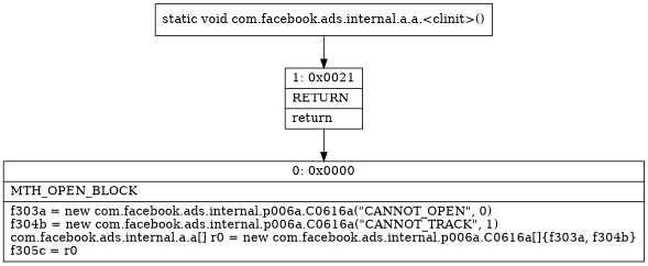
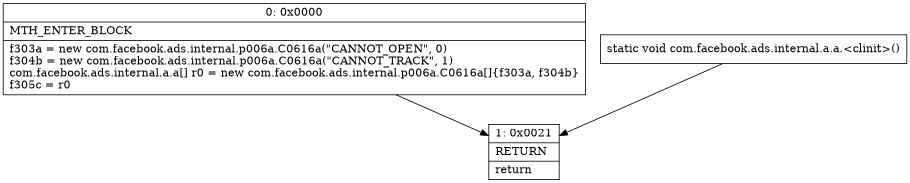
  digraph {
    node [shape=record]
-   n1 [label="{0\:\ 0x0000|MTH_OPEN_BLOCK\l|f303a = new com.facebook.ads.internal.p006a.C0616a(\"CANNOT_OPEN\", 0)\lf304b = new com.facebook.ads.internal.p006a.C0616a(\"CANNOT_TRACK\", 1)\lcom.facebook.ads.internal.a.a[] r0 = new com.facebook.ads.internal.p006a.C0616a[]\{f303a, f304b\}\lf305c = r0\l}"]
+   n1 [label="{0\:\ 0x0000|MTH_ENTER_BLOCK\l|f303a = new com.facebook.ads.internal.p006a.C0616a(\"CANNOT_OPEN\", 0)\lf304b = new com.facebook.ads.internal.p006a.C0616a(\"CANNOT_TRACK\", 1)\lcom.facebook.ads.internal.a.a[] r0 = new com.facebook.ads.internal.p006a.C0616a[]\{f303a, f304b\}\lf305c = r0\l}"]
    n2 [label="{1\:\ 0x0021|RETURN\l|return\l}"]
    n3 [label="{static void com.facebook.ads.internal.a.a.\<clinit\>() }"]
-   n2 -> n1
+   n1 -> n2
    n3 -> n2
  }
